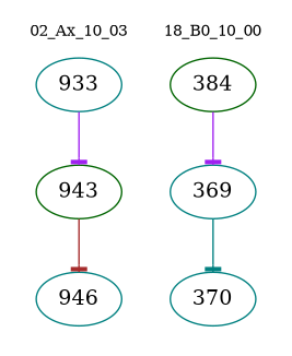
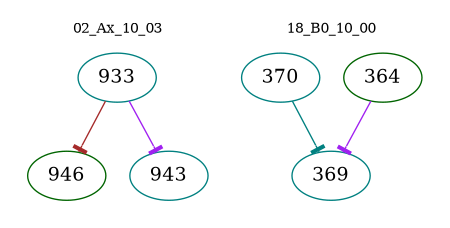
  digraph {
    node [color=teal]
    edge [arrowhead=tee color=purple]
    n1 [label=933]
-   n2 [label=946]
-   n3 [color=darkgreen label=943]
+   n2 [color=darkgreen label=946]
+   n3 [label=943]
    n4 [label=369]
-   n5 [color=darkgreen label=384]
+   n5 [color=darkgreen label=364]
    n6 [label=370]
    subgraph cluster_1 {
      color=white
      fontsize=10
      label="02_Ax_10_03"
      n1
      n2
      n3
    }
    subgraph cluster_2 {
      color=white
      fontsize=10
      label="18_B0_10_00"
      n4
      n5
      n6
    }
-   n3 -> n2 [color=brown]
+   n1 -> n2 [color=brown]
    n1 -> n3
-   n4 -> n6 [color=teal]
+   n6 -> n4 [color=teal]
    n5 -> n4
  }
